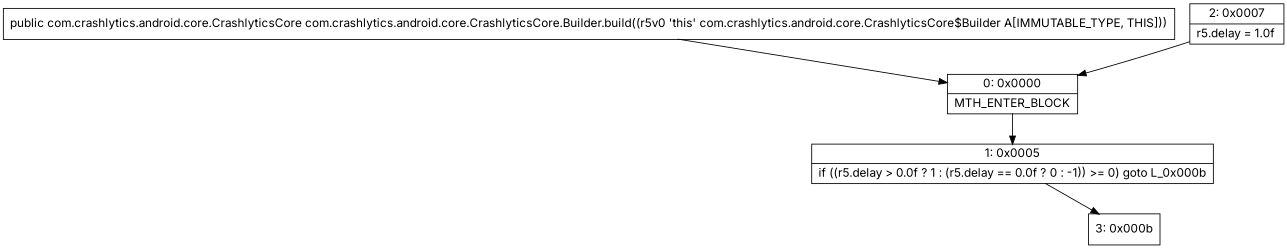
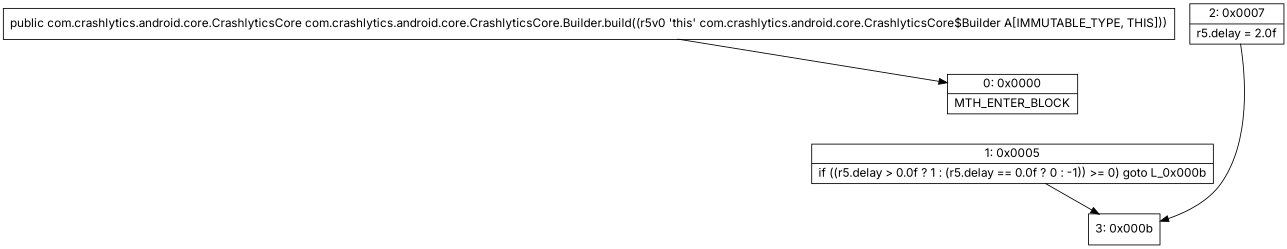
  digraph {
    fontname=Inter
    node [fontname=Inter shape=record]
    edge [fontname=Inter]
    n1 [label="{0\:\ 0x0000|MTH_ENTER_BLOCK\l}"]
    n2 [label="{1\:\ 0x0005|if ((r5.delay \> 0.0f ? 1 : (r5.delay == 0.0f ? 0 : \-1)) \>= 0) goto L_0x000b\l}"]
    n3 [label="{3\:\ 0x000b}"]
-   n4 [label="{2\:\ 0x0007|r5.delay = 1.0f\l}"]
+   n4 [label="{2\:\ 0x0007|r5.delay = 2.0f\l}"]
    n5 [label="{public com.crashlytics.android.core.CrashlyticsCore com.crashlytics.android.core.CrashlyticsCore.Builder.build((r5v0 'this' com.crashlytics.android.core.CrashlyticsCore$Builder A[IMMUTABLE_TYPE, THIS])) }"]
-   n1 -> n2
    n2 -> n3
-   n4 -> n1
+   n4 -> n3
    n5 -> n1
  }
